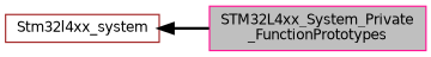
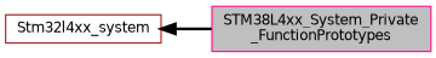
  digraph {
    rankdir=LR
    node [fontname=Helvetica fontsize=10 shape=record style=filled]
-   n1 [color=deeppink fillcolor=grey75 fontcolor=black height=0.2 label="STM32L4xx_System_Private\l_FunctionPrototypes" width=0.4]
+   n1 [color=deeppink fillcolor=grey75 fontcolor=black height=0.2 label="STM38L4xx_System_Private\l_FunctionPrototypes" width=0.4]
    n2 [color=brown fillcolor=white height=0.2 label=Stm32l4xx_system width=0.4]
    n2 -> n1 [dir=back fontname=Helvetica fontsize=10 labelfontname=Helvetica labelfontsize=10 shape=plaintext style=bold]
  }
